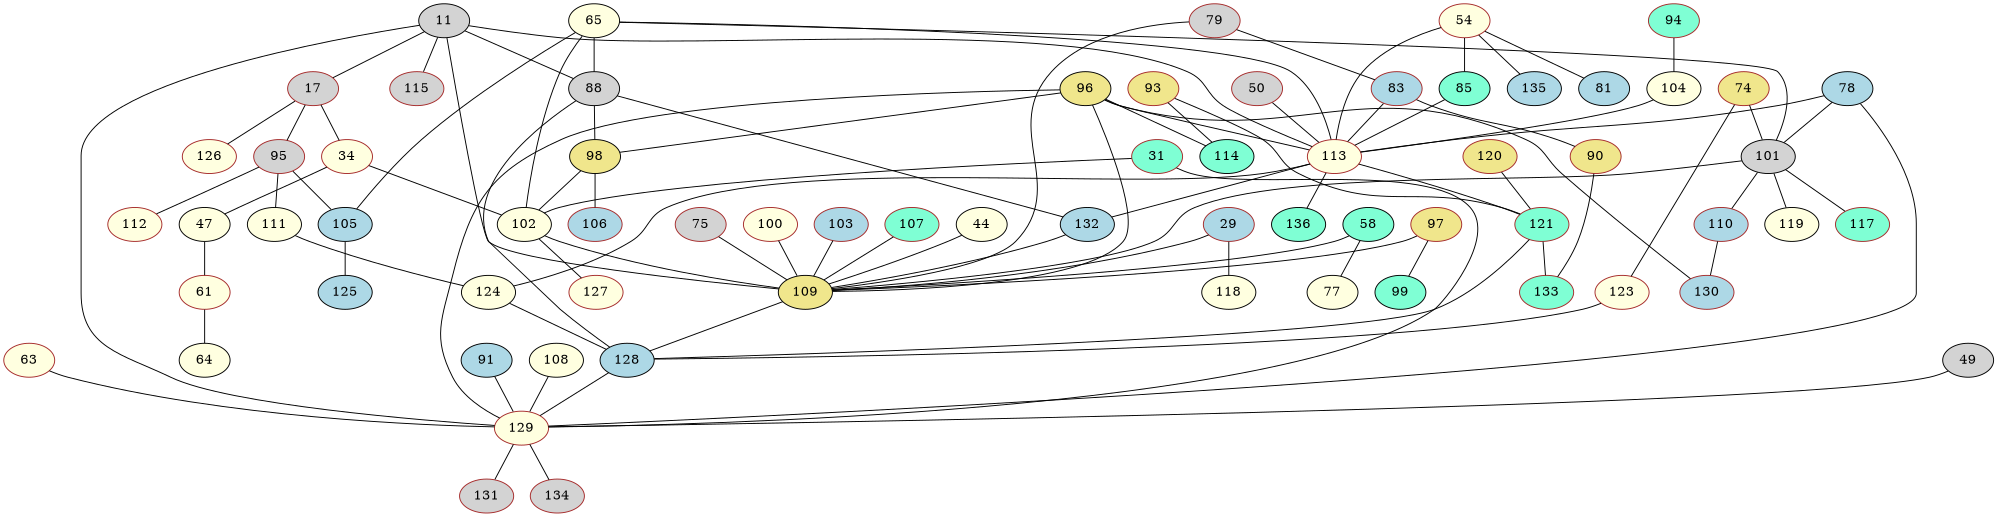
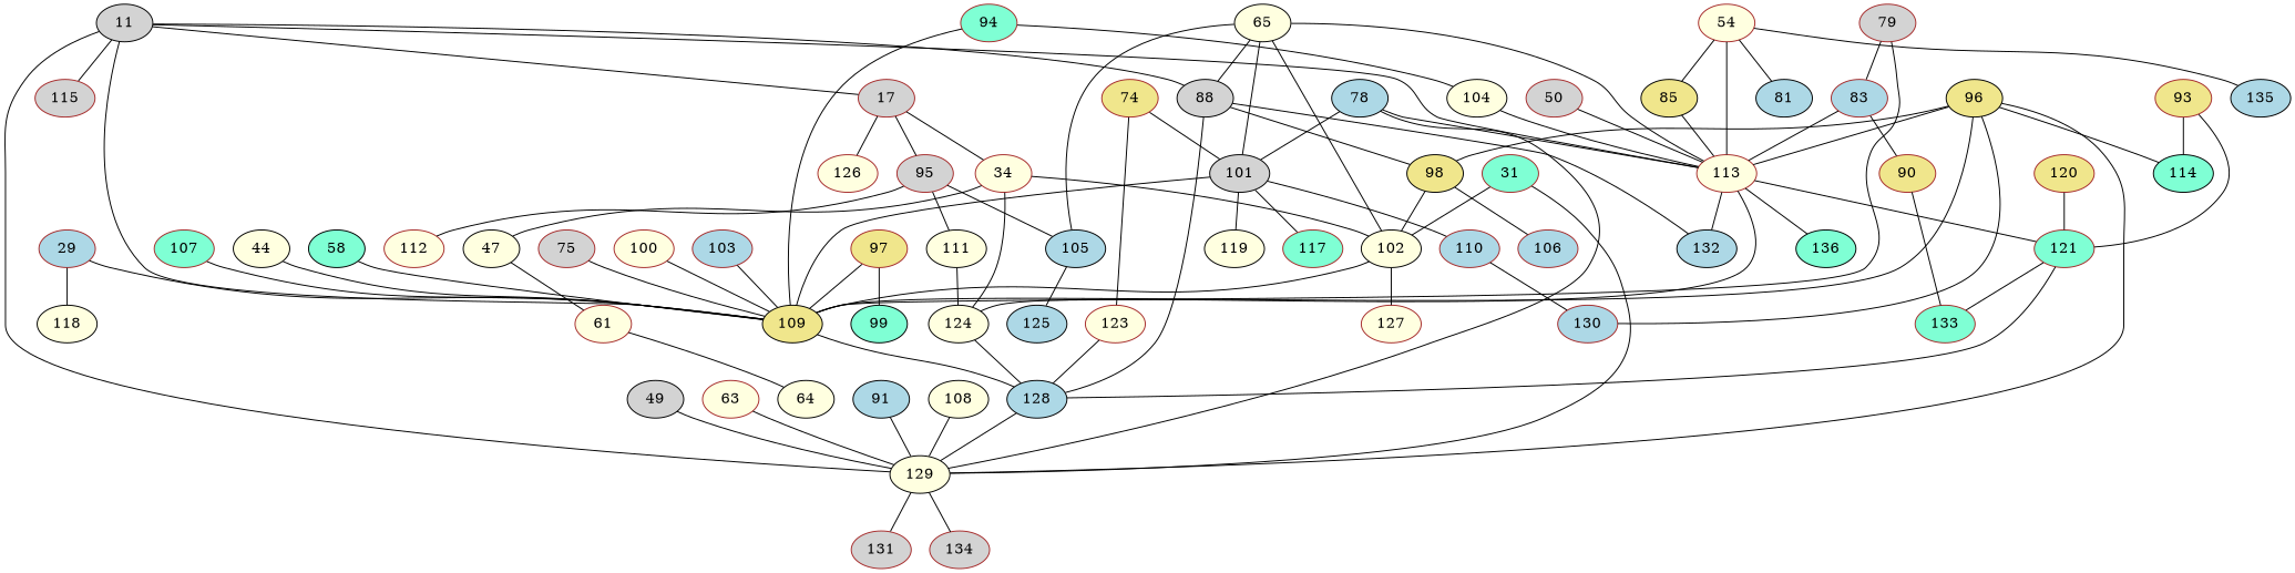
  graph {
    node [color=brown fillcolor=lightyellow style=filled]
    11 [color=black fillcolor=lightgrey super="+5+6+7"]
    17 [fillcolor=lightgrey super="+8"]
    88 [color=black fillcolor=lightgrey super="+41+59+66"]
    109 [color=black fillcolor=khaki super="+33+40+48+39"]
    113 [super="+84+86+72"]
    115 [fillcolor=lightgrey]
-   129 [super="+32+60+70+122"]
+   129 [color=black super="+32+60+70+122"]
    34
    95 [fillcolor=lightgrey]
    126
    98 [color=black fillcolor=khaki super="+71"]
    128 [color=black fillcolor=lightblue super="+92+116"]
    132 [color=black fillcolor=lightblue super="+52"]
    124 [color=black]
    121 [fillcolor=aquamarine super="+42"]
    136 [color=black fillcolor=aquamarine]
    131 [fillcolor=lightgrey]
    134 [fillcolor=lightgrey]
    102 [color=black super="+53+45"]
    47 [color=black]
    105 [color=black fillcolor=lightblue]
    111 [color=black]
    112
    29 [fillcolor=lightblue]
    118 [color=black]
    127
    31 [fillcolor=aquamarine]
    61
    44 [color=black]
    64 [color=black]
    49 [color=black fillcolor=lightgrey]
    50 [fillcolor=lightgrey]
    54 [super="+26"]
    81 [color=black fillcolor=lightblue]
-   85 [color=black fillcolor=aquamarine super="+73"]
+   85 [color=black fillcolor=khaki super="+73"]
    135 [color=black fillcolor=lightblue]
    58 [color=black fillcolor=aquamarine]
-   77 [color=black]
    63
    65 [color=black super="+38"]
    101 [color=black fillcolor=lightgrey super="+80+89"]
    110 [fillcolor=lightblue]
    117 [fillcolor=aquamarine]
    119 [color=black]
    125 [color=black fillcolor=lightblue]
    74 [fillcolor=khaki]
    123
    75 [fillcolor=lightgrey]
    78 [color=black fillcolor=lightblue]
    83 [fillcolor=lightblue super="+68"]
    90 [fillcolor=khaki]
    79 [fillcolor=lightgrey]
    133 [fillcolor=aquamarine]
    106 [fillcolor=lightblue]
    91 [color=black fillcolor=lightblue]
    93 [fillcolor=khaki]
    114 [color=black fillcolor=aquamarine]
    94 [fillcolor=aquamarine]
    104 [color=black]
    96 [color=black fillcolor=khaki super="+46+69+67+37"]
    130 [fillcolor=lightblue]
    97 [fillcolor=khaki super="+87"]
    99 [color=black fillcolor=aquamarine]
    100
    103 [fillcolor=lightblue]
    107 [fillcolor=aquamarine]
    108 [color=black]
    120 [fillcolor=khaki]
    11 -- 17 [weight=2]
    11 -- 88
    11 -- 109 [weight=3]
    11 -- 113 [weight=2]
    11 -- 115
    11 -- 129 [weight=3]
    17 -- 34
    17 -- 95 [weight=2]
    17 -- 126
    88 -- 98
    88 -- 128
    88 -- 132
    109 -- 128
    113 -- 132
    113 -- 124
    113 -- 121
    113 -- 136
    129 -- 131
    129 -- 134
+   34 -- 124
    34 -- 102
    34 -- 47
    95 -- 105
    95 -- 111
    95 -- 112
    98 -- 102
    98 -- 106
    128 -- 129 [weight=2]
    124 -- 128
    121 -- 128
    121 -- 133
    102 -- 109 [weight=5]
    102 -- 127
    47 -- 61
    105 -- 125
    111 -- 124
    29 -- 109
    29 -- 118
    31 -- 129
    31 -- 102
    61 -- 64
    44 -- 109
    49 -- 129
    50 -- 113
    54 -- 113
    54 -- 81
    54 -- 85 [weight=2]
    54 -- 135
    85 -- 113
    58 -- 109
-   58 -- 77
    63 -- 129
    65 -- 88
    65 -- 113
    65 -- 102
    65 -- 105
    65 -- 101
    101 -- 109 [weight=2]
    101 -- 110
    101 -- 117
    101 -- 119
    110 -- 130
    74 -- 101
    74 -- 123
    123 -- 128
    75 -- 109
    78 -- 113
    78 -- 129
    78 -- 101
    83 -- 113 [weight=2]
    83 -- 90
    90 -- 133
    79 -- 109
    79 -- 83
    91 -- 129
    93 -- 121
    93 -- 114
-   132 -- 109
+   94 -- 109
    94 -- 104
    104 -- 113
    96 -- 109
    96 -- 113 [weight=3]
    96 -- 129
    96 -- 98 [weight=2]
    96 -- 114
    96 -- 130
    97 -- 109
    97 -- 99
    100 -- 109
    103 -- 109
    107 -- 109
    108 -- 129
    120 -- 121
  }
